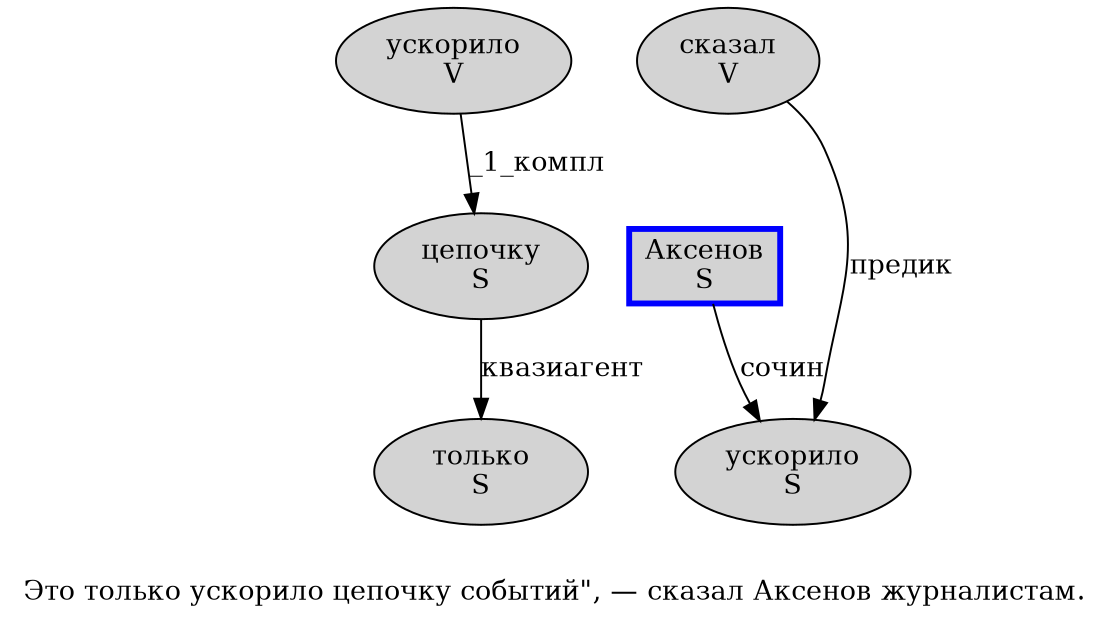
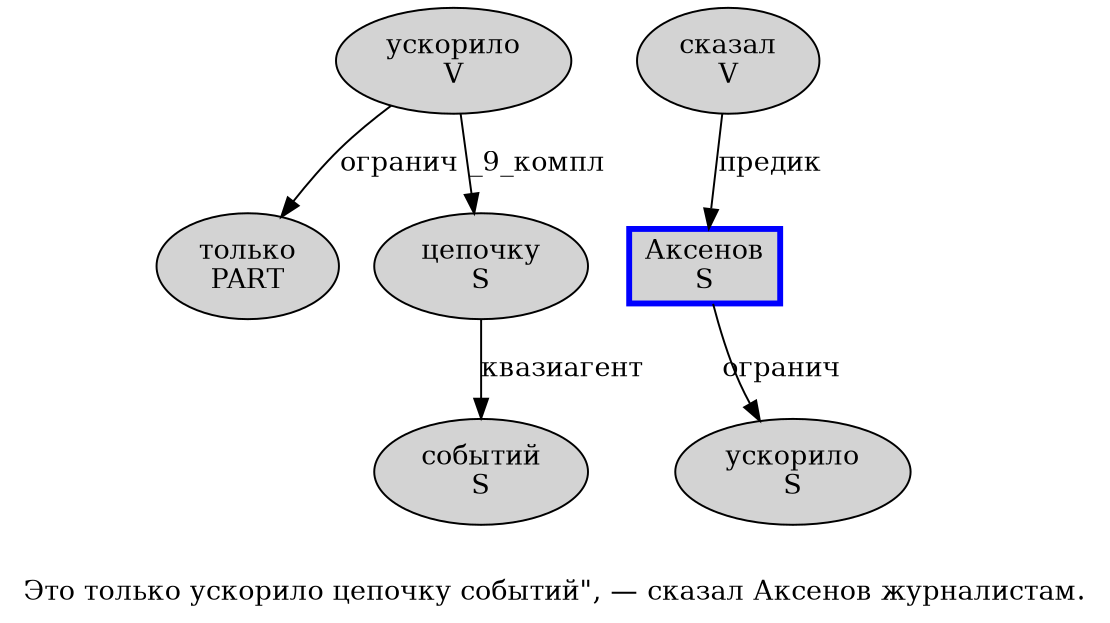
  digraph {
    label="Это только ускорило цепочку событий\", — сказал Аксенов журналистам."
    node [fillcolor=lightgray penwidth=1 shape=ellipse style=filled]
+   n1 [label="только\nPART"]
    n2 [label="ускорило\nV"]
    n3 [label="цепочку\nS"]
-   n4 [label="только\nS"]
+   n4 [label="событий\nS"]
    n5 [label="сказал\nV"]
    n6 [color=blue label="Аксенов\nS" penwidth=3 shape=box]
    n7 [label="ускорило\nS"]
-   n2 -> n3 [label="_1_компл"]
+   n2 -> n1 [label="огранич"]
+   n2 -> n3 [label="_9_компл"]
    n3 -> n4 [label="квазиагент"]
-   n5 -> n7 [label="предик"]
-   n6 -> n7 [label="сочин"]
+   n5 -> n6 [label="предик"]
+   n6 -> n7 [label="огранич"]
  }
